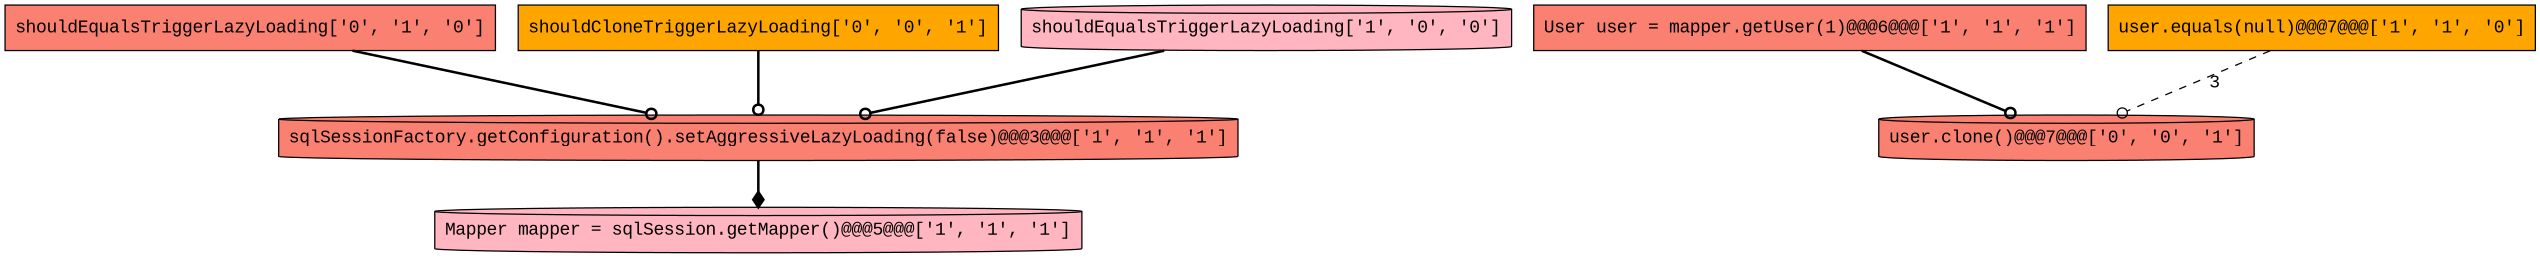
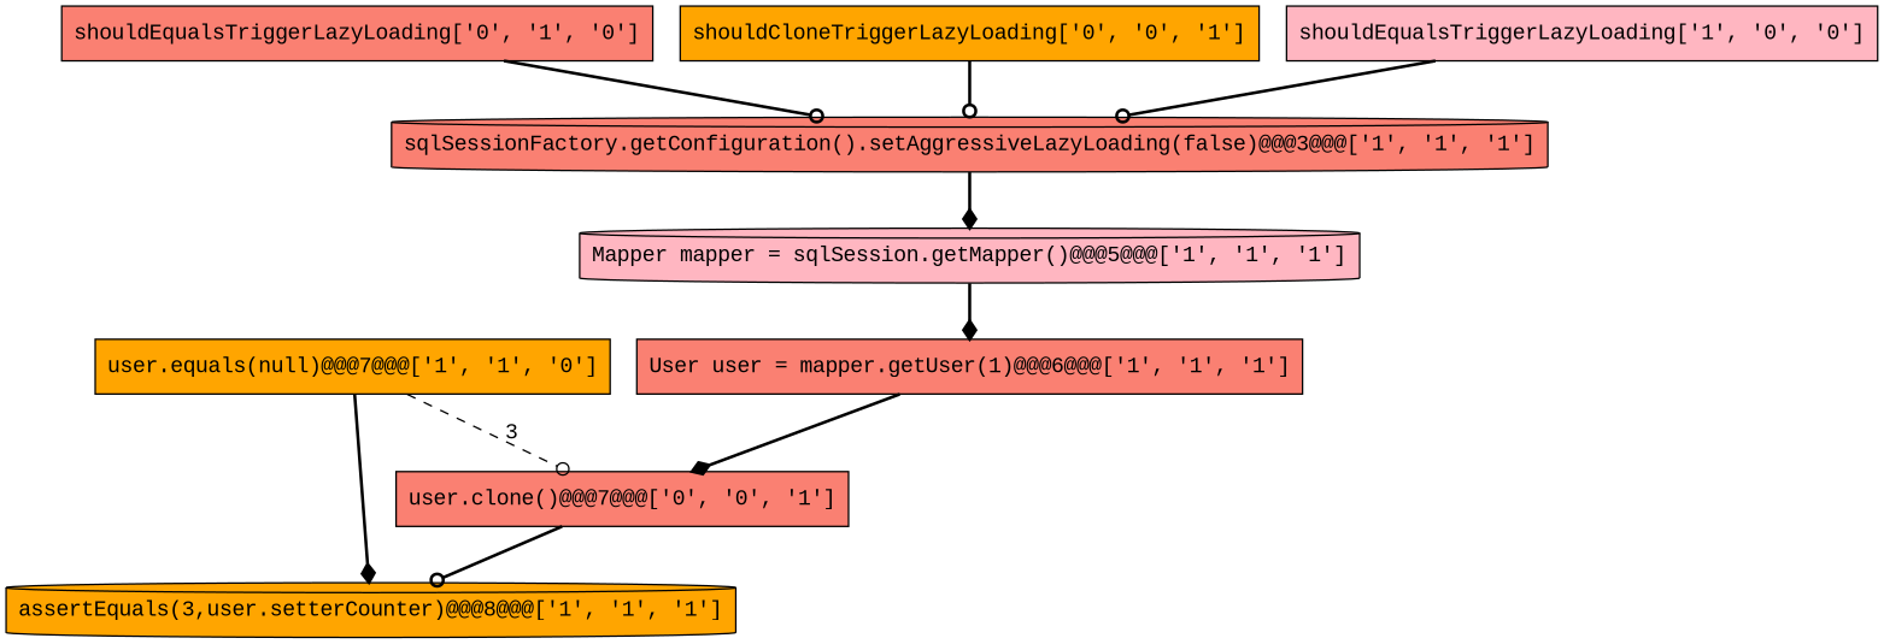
  digraph {
    fontname="Liberation Mono"
    node [fillcolor=salmon fontname="Liberation Mono" shape=box style=filled]
    edge [arrowhead=odot fontname="Liberation Mono" style=bold]
    n1 [label="sqlSessionFactory.getConfiguration().setAggressiveLazyLoading(false)@@@3@@@['1', '1', '1']" shape=cylinder]
    n2 [fillcolor=lightpink label="Mapper mapper = sqlSession.getMapper()@@@5@@@['1', '1', '1']" shape=cylinder]
    n3 [label="User user = mapper.getUser(1)@@@6@@@['1', '1', '1']"]
-   n4 [label="user.clone()@@@7@@@['0', '0', '1']" shape=cylinder]
+   n4 [label="user.clone()@@@7@@@['0', '0', '1']"]
    n5 [label="shouldEqualsTriggerLazyLoading['0', '1', '0']"]
+   n6 [fillcolor=orange label="assertEquals(3,user.setterCounter)@@@8@@@['1', '1', '1']" shape=cylinder]
    n7 [fillcolor=orange label="shouldCloneTriggerLazyLoading['0', '0', '1']"]
-   n8 [fillcolor=lightpink label="shouldEqualsTriggerLazyLoading['1', '0', '0']" shape=cylinder]
+   n8 [fillcolor=lightpink label="shouldEqualsTriggerLazyLoading['1', '0', '0']"]
    n9 [fillcolor=orange label="user.equals(null)@@@7@@@['1', '1', '0']"]
    n1 -> n2 [arrowhead=diamond]
-   n3 -> n4
+   n2 -> n3 [arrowhead=diamond]
+   n3 -> n4 [arrowhead=diamond]
+   n4 -> n6
    n5 -> n1
    n7 -> n1
    n8 -> n1
    n9 -> n4 [label=3 style=dashed]
+   n9 -> n6 [arrowhead=diamond]
  }
